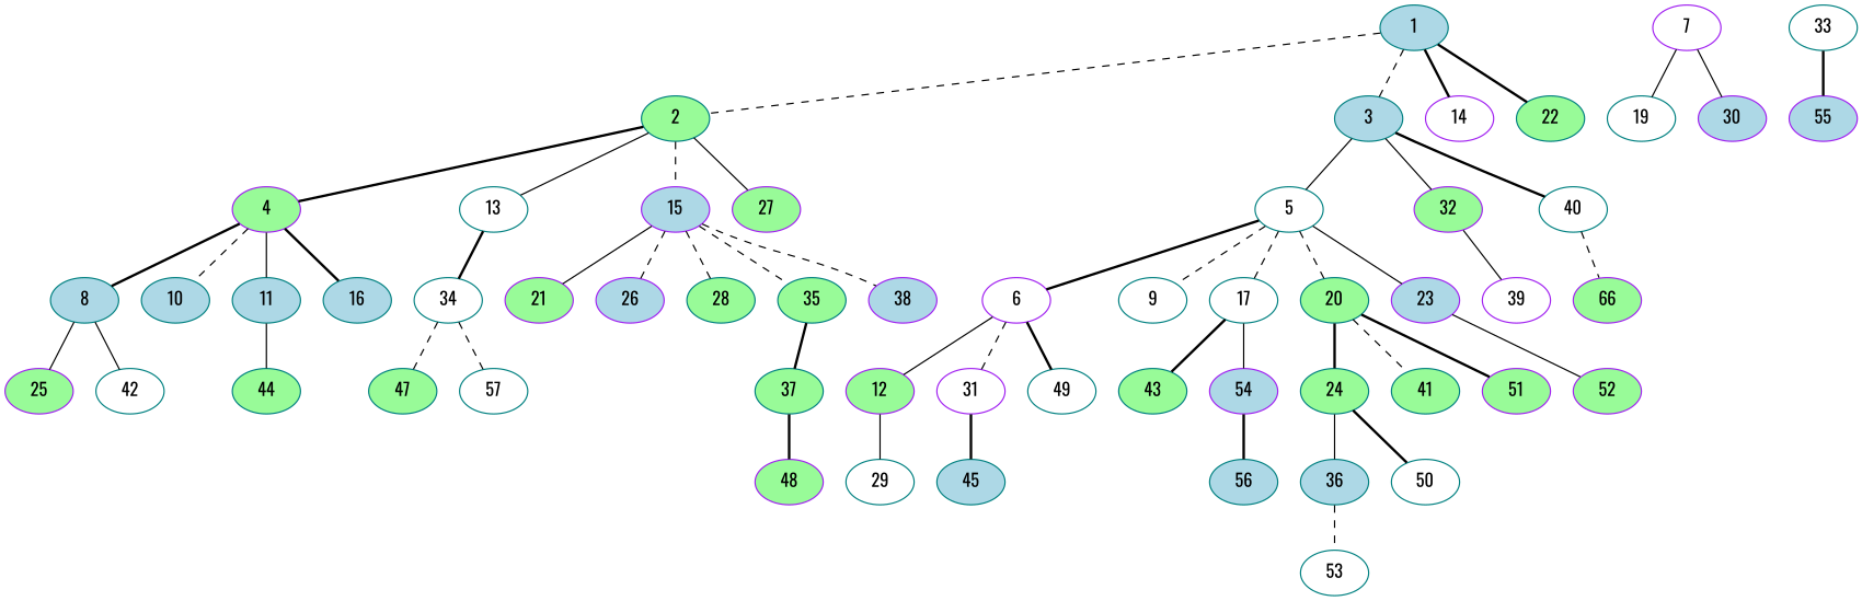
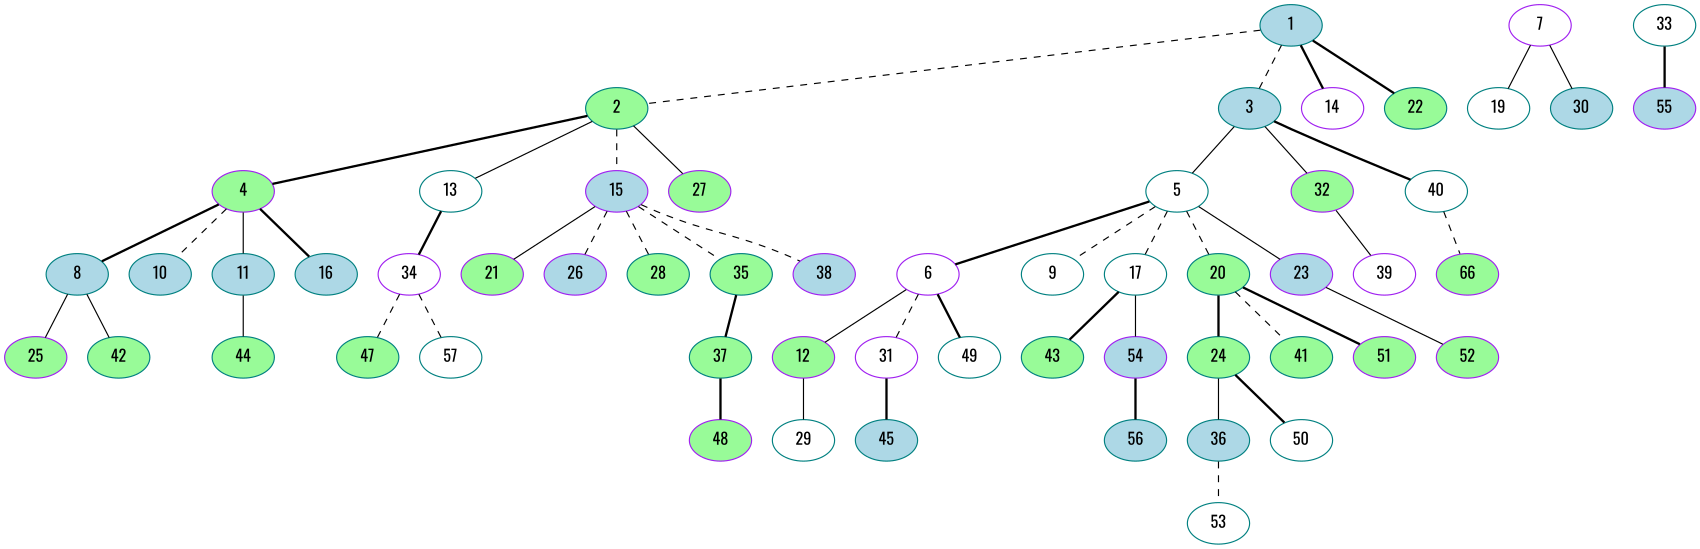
  graph {
    fontname=Oswald
    node [color=teal fillcolor=palegreen fontname=Oswald style=filled]
    edge [fontname=Oswald style=bold]
    1 [fillcolor=lightblue]
    2
    3 [fillcolor=lightblue]
    14 [color=purple fillcolor=white]
    22
    4 [color=purple]
    13 [fillcolor=white]
    15 [color=purple fillcolor=lightblue]
    27 [color=purple]
    5 [fillcolor=white]
    32 [color=purple]
    40 [fillcolor=white]
    8 [fillcolor=lightblue]
    10 [fillcolor=lightblue]
    11 [fillcolor=lightblue]
    16 [fillcolor=lightblue]
    7 [color=purple fillcolor=white]
    19 [fillcolor=white]
-   30 [color=purple fillcolor=lightblue]
-   34 [fillcolor=white]
+   30 [fillcolor=lightblue]
+   34 [color=purple fillcolor=white]
    21 [color=purple]
    26 [color=purple fillcolor=lightblue]
    28
    35
    38 [color=purple fillcolor=lightblue]
    6 [color=purple fillcolor=white]
    9 [fillcolor=white]
    17 [fillcolor=white]
    20
    23 [color=purple fillcolor=lightblue]
    39 [color=purple fillcolor=white]
    n32 [color=purple label=66]
    25 [color=purple]
-   42 [fillcolor=white]
+   42
    44
    12 [color=purple]
    31 [color=purple fillcolor=white]
    49 [fillcolor=white]
    43
    54 [color=purple fillcolor=lightblue]
    24
    41
    51 [color=purple]
    52 [color=purple]
    29 [fillcolor=white]
    45 [fillcolor=lightblue]
    33 [fillcolor=white]
    55 [color=purple fillcolor=lightblue]
    47
    57 [fillcolor=white]
    37
    56 [fillcolor=lightblue]
    36 [fillcolor=lightblue]
    50 [fillcolor=white]
    53 [fillcolor=white]
    48 [color=purple]
    1 -- 2 [style=dashed]
    1 -- 3 [style=dashed]
    1 -- 14
    1 -- 22
    2 -- 4
    2 -- 13 [style=solid]
    2 -- 15 [style=dashed]
    2 -- 27 [style=solid]
    3 -- 5 [style=solid]
    3 -- 32 [style=solid]
    3 -- 40
    4 -- 8
    4 -- 10 [style=dashed]
    4 -- 11 [style=solid]
    4 -- 16
    13 -- 34
    15 -- 21 [style=solid]
    15 -- 26 [style=dashed]
    15 -- 28 [style=dashed]
    15 -- 35 [style=dashed]
    15 -- 38 [style=dashed]
    5 -- 6
    5 -- 9 [style=dashed]
    5 -- 17 [style=dashed]
    5 -- 20 [style=dashed]
    5 -- 23 [style=solid]
    32 -- 39 [style=solid]
    40 -- n32 [style=dashed]
    8 -- 25 [style=solid]
    8 -- 42 [style=solid]
    11 -- 44 [style=solid]
    7 -- 19 [style=solid]
    7 -- 30 [style=solid]
    34 -- 47 [style=dashed]
    34 -- 57 [style=dashed]
    35 -- 37
    6 -- 12 [style=solid]
    6 -- 31 [style=dashed]
    6 -- 49
    17 -- 43
    17 -- 54 [style=solid]
    20 -- 24
    20 -- 41 [style=dashed]
    20 -- 51
    23 -- 52 [style=solid]
    12 -- 29 [style=solid]
    31 -- 45
    54 -- 56
    24 -- 36 [style=solid]
    24 -- 50
    33 -- 55
    37 -- 48
    36 -- 53 [style=dashed]
  }
